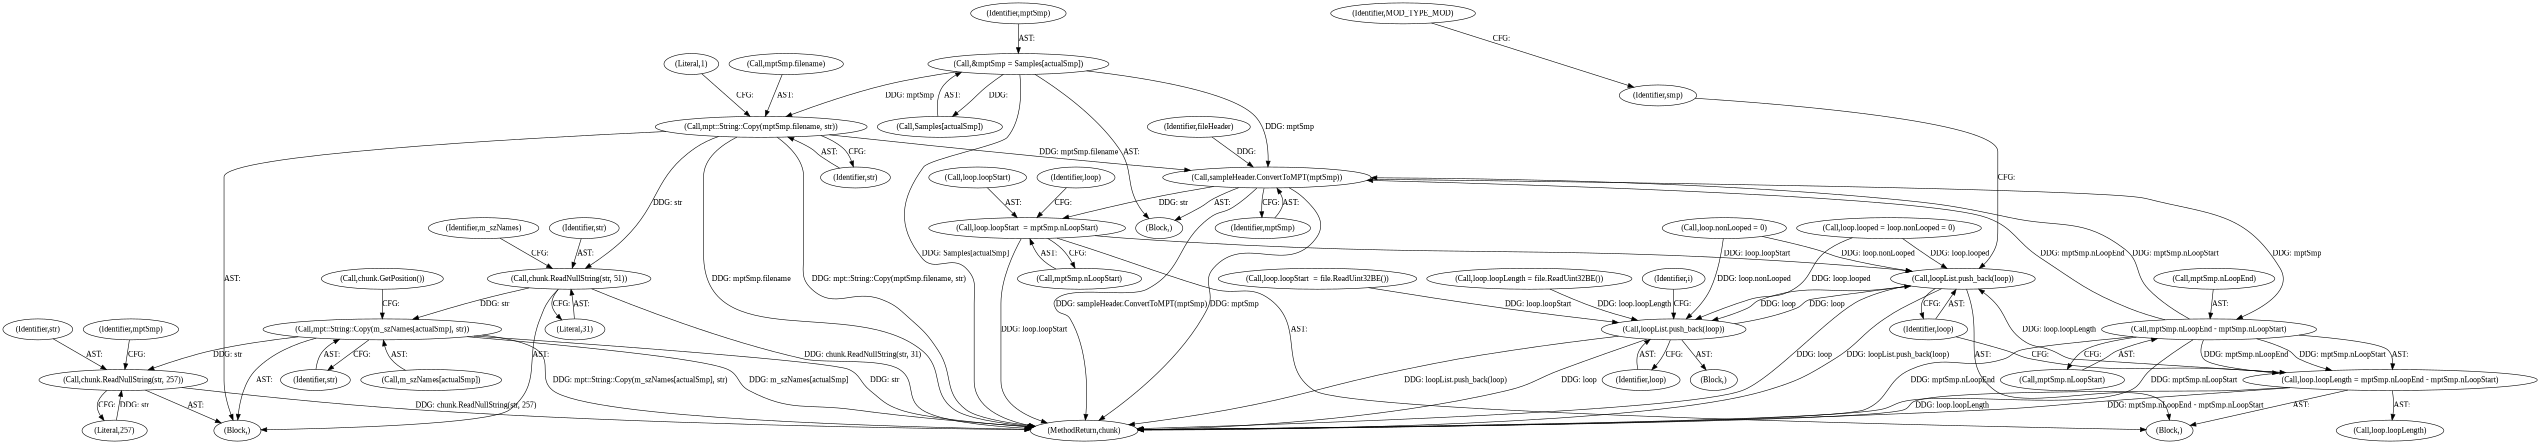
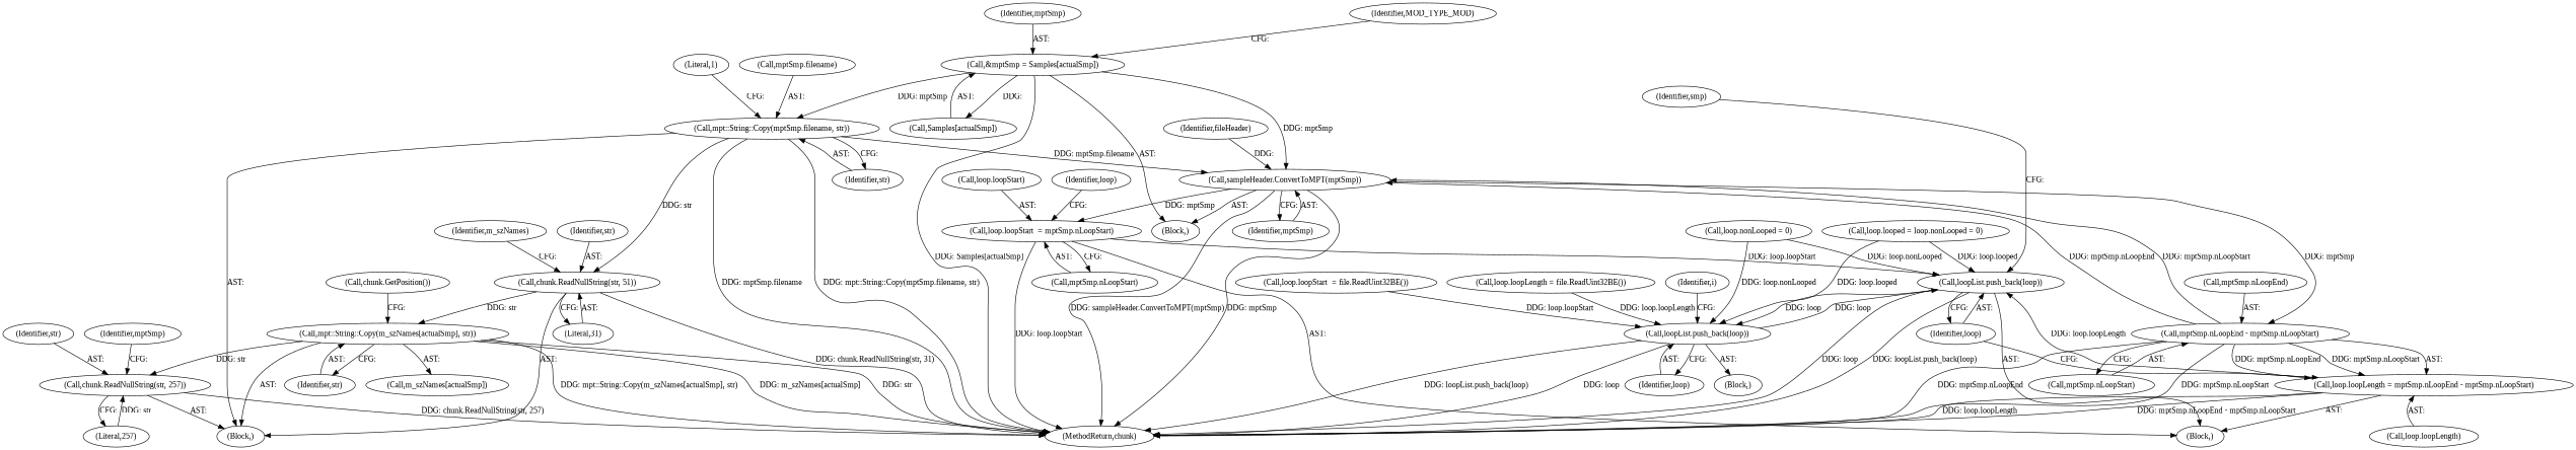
  digraph {
    fontname="Liberation Serif"
    node [fontname="Liberation Serif"]
    edge [fontname="Liberation Serif"]
    n1 [label="(Call,mpt::String::Copy(m_szNames[actualSmp], str))"]
    n2 [label="(Call,chunk.ReadNullString(str, 257))"]
    n3 [label="(MethodReturn,chunk)"]
    n4 [label="(Block,)"]
    n5 [label="(Identifier,str)"]
    n6 [label="(Literal,257)"]
    n7 [label="(Call,chunk.ReadNullString(str, 51))"]
    n8 [label="(Literal,31)"]
    n9 [label="(Call,mpt::String::Copy(mptSmp.filename, str))"]
    n10 [label="(Call,sampleHeader.ConvertToMPT(mptSmp))"]
    n11 [label="(Identifier,str)"]
    n12 [label="(Block,)"]
    n13 [label="(Call,loop.loopStart  = mptSmp.nLoopStart)"]
    n14 [label="(Call,mptSmp.nLoopEnd - mptSmp.nLoopStart)"]
    n15 [label="(Identifier,mptSmp)"]
    n16 [label="(Call,&mptSmp = Samples[actualSmp])"]
    n17 [label="(Call,Samples[actualSmp])"]
    n18 [label="(Call,loopList.push_back(loop))"]
    n19 [label="(Call,mptSmp.nLoopStart)"]
    n20 [label="(Block,)"]
    n21 [label="(Call,loop.loopLength = mptSmp.nLoopEnd - mptSmp.nLoopStart)"]
    n22 [label="(Call,mptSmp.nLoopStart)"]
    n23 [label="(Call,loopList.push_back(loop))"]
    n24 [label="(Identifier,loop)"]
    n25 [label="(Block,)"]
    n26 [label="(Identifier,loop)"]
    n27 [label="(Call,loop.looped = loop.nonLooped = 0)"]
    n28 [label="(Call,loop.nonLooped = 0)"]
    n29 [label="(Identifier,fileHeader)"]
    n30 [label="(Call,loop.loopLength)"]
    n31 [label="(Call,loop.loopStart)"]
    n32 [label="(Identifier,str)"]
    n33 [label="(Call,mptSmp.nLoopEnd)"]
    n34 [label="(Identifier,i)"]
    n35 [label="(Identifier,mptSmp)"]
    n36 [label="(Call,m_szNames[actualSmp])"]
    n37 [label="(Call,chunk.GetPosition())"]
    n38 [label="(Call,loop.loopLength = file.ReadUint32BE())"]
    n39 [label="(Literal,1)"]
    n40 [label="(Identifier,smp)"]
    n41 [label="(Identifier,MOD_TYPE_MOD)"]
    n42 [label="(Identifier,m_szNames)"]
    n43 [label="(Identifier,mptSmp)"]
    n44 [label="(Call,loop.loopStart  = file.ReadUint32BE())"]
    n45 [label="(Identifier,str)"]
    n46 [label="(Identifier,loop)"]
    n47 [label="(Call,mptSmp.filename)"]
    n1 -> n2 [label="DDG: str"]
    n1 -> n3 [label="DDG: mpt::String::Copy(m_szNames[actualSmp], str)"]
    n1 -> n3 [label="DDG: m_szNames[actualSmp]"]
    n1 -> n3 [label="DDG: str"]
    n1 -> n4 [label="AST: "]
    n1 -> n5 [label="CFG: "]
    n2 -> n3 [label="DDG: chunk.ReadNullString(str, 257)"]
    n2 -> n4 [label="AST: "]
    n2 -> n6 [label="CFG: "]
    n5 -> n1 [label="AST: "]
    n6 -> n2 [label="DDG: str"]
    n7 -> n1 [label="DDG: str"]
    n7 -> n3 [label="DDG: chunk.ReadNullString(str, 31)"]
    n7 -> n4 [label="AST: "]
    n7 -> n8 [label="CFG: "]
    n8 -> n7 [label="AST: "]
    n9 -> n3 [label="DDG: mpt::String::Copy(mptSmp.filename, str)"]
    n9 -> n3 [label="DDG: mptSmp.filename"]
    n9 -> n4 [label="AST: "]
    n9 -> n7 [label="DDG: str"]
    n9 -> n10 [label="DDG: mptSmp.filename"]
    n9 -> n11 [label="CFG: "]
    n10 -> n3 [label="DDG: sampleHeader.ConvertToMPT(mptSmp)"]
    n10 -> n3 [label="DDG: mptSmp"]
    n10 -> n12 [label="AST: "]
-   n10 -> n13 [label="DDG: str"]
+   n10 -> n13 [label="DDG: mptSmp"]
    n10 -> n14 [label="DDG: mptSmp"]
    n10 -> n15 [label="CFG: "]
    n11 -> n9 [label="AST: "]
    n13 -> n3 [label="DDG: loop.loopStart"]
    n13 -> n18 [label="DDG: loop.loopStart"]
    n13 -> n19 [label="CFG: "]
    n13 -> n20 [label="AST: "]
    n14 -> n3 [label="DDG: mptSmp.nLoopEnd"]
    n14 -> n3 [label="DDG: mptSmp.nLoopStart"]
    n14 -> n10 [label="DDG: mptSmp.nLoopEnd"]
    n14 -> n10 [label="DDG: mptSmp.nLoopStart"]
    n14 -> n21 [label="AST: "]
    n14 -> n21 [label="DDG: mptSmp.nLoopEnd"]
    n14 -> n21 [label="DDG: mptSmp.nLoopStart"]
    n14 -> n22 [label="CFG: "]
    n15 -> n10 [label="AST: "]
    n16 -> n3 [label="DDG: Samples[actualSmp]"]
    n16 -> n9 [label="DDG: mptSmp"]
    n16 -> n10 [label="DDG: mptSmp"]
    n16 -> n12 [label="AST: "]
    n16 -> n17 [label="DDG: "]
    n17 -> n16 [label="AST: "]
    n18 -> n3 [label="DDG: loop"]
    n18 -> n3 [label="DDG: loopList.push_back(loop)"]
    n18 -> n20 [label="AST: "]
    n18 -> n23 [label="DDG: loop"]
    n18 -> n24 [label="CFG: "]
    n19 -> n13 [label="AST: "]
    n21 -> n3 [label="DDG: mptSmp.nLoopEnd - mptSmp.nLoopStart"]
    n21 -> n3 [label="DDG: loop.loopLength"]
    n21 -> n18 [label="DDG: loop.loopLength"]
    n21 -> n20 [label="AST: "]
    n22 -> n14 [label="AST: "]
    n23 -> n3 [label="DDG: loopList.push_back(loop)"]
    n23 -> n3 [label="DDG: loop"]
    n23 -> n18 [label="DDG: loop"]
    n23 -> n25 [label="AST: "]
    n23 -> n26 [label="CFG: "]
    n24 -> n18 [label="AST: "]
    n24 -> n21 [label="CFG: "]
    n26 -> n23 [label="AST: "]
    n27 -> n18 [label="DDG: loop.looped"]
    n27 -> n23 [label="DDG: loop.looped"]
    n28 -> n18 [label="DDG: loop.nonLooped"]
    n28 -> n23 [label="DDG: loop.nonLooped"]
    n29 -> n10 [label="DDG: "]
-   n21 -> n30 [label="AST: "]
+   n30 -> n21 [label="AST: "]
    n31 -> n13 [label="AST: "]
    n32 -> n2 [label="AST: "]
    n33 -> n14 [label="AST: "]
    n34 -> n23 [label="CFG: "]
    n35 -> n16 [label="AST: "]
-   n36 -> n1 [label="AST: "]
+   n1 -> n36 [label="AST: "]
    n37 -> n1 [label="CFG: "]
    n38 -> n23 [label="DDG: loop.loopLength"]
    n39 -> n9 [label="CFG: "]
    n40 -> n18 [label="CFG: "]
-   n41 -> n40 [label="CFG: "]
+   n41 -> n16 [label="CFG: "]
    n42 -> n7 [label="CFG: "]
    n43 -> n2 [label="CFG: "]
    n44 -> n23 [label="DDG: loop.loopStart"]
    n45 -> n7 [label="AST: "]
    n46 -> n13 [label="CFG: "]
    n47 -> n9 [label="AST: "]
  }
